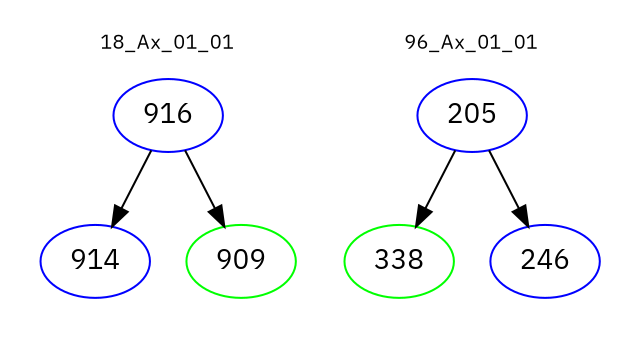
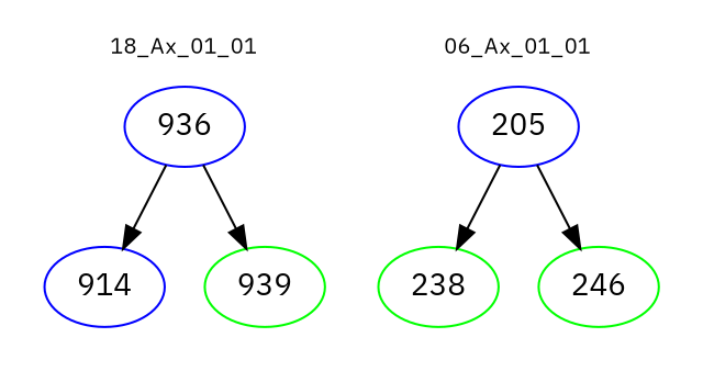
  digraph {
    fontname="IBM Plex Sans"
    node [color=blue fontname="IBM Plex Sans"]
    edge [color=black fontname="IBM Plex Sans"]
-   n1 [label=916]
+   n1 [label=936]
    n2 [label=914]
-   n3 [color=green label=909]
+   n3 [color=green label=939]
    n4 [label=205]
-   n5 [color=green label=338]
-   n6 [label=246]
+   n5 [color=green label=238]
+   n6 [color=green label=246]
    subgraph cluster_1 {
      color=white
      fontsize=10
      label="18_Ax_01_01"
      n1
      n2
      n3
    }
    subgraph cluster_2 {
      color=white
      fontsize=10
-     label="96_Ax_01_01"
+     label="06_Ax_01_01"
      n4
      n5
      n6
    }
    n1 -> n2
    n1 -> n3
    n4 -> n5
    n4 -> n6
  }
